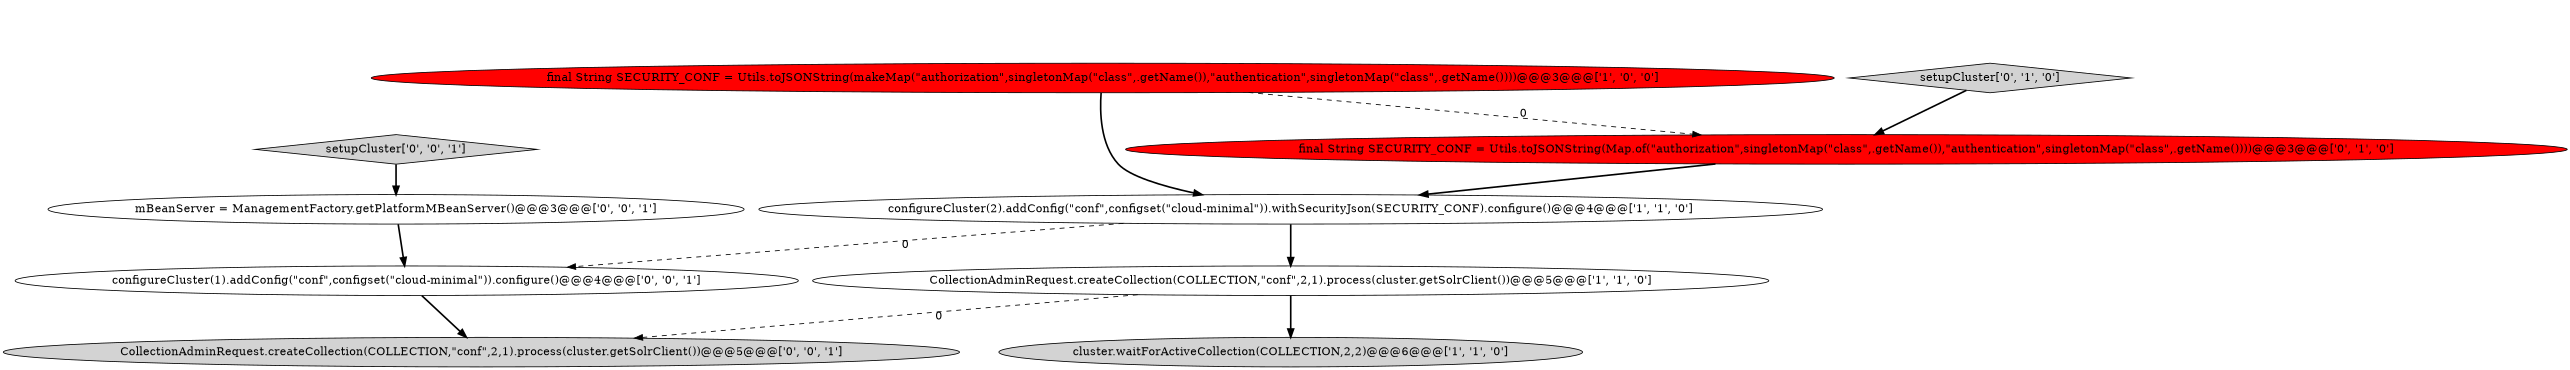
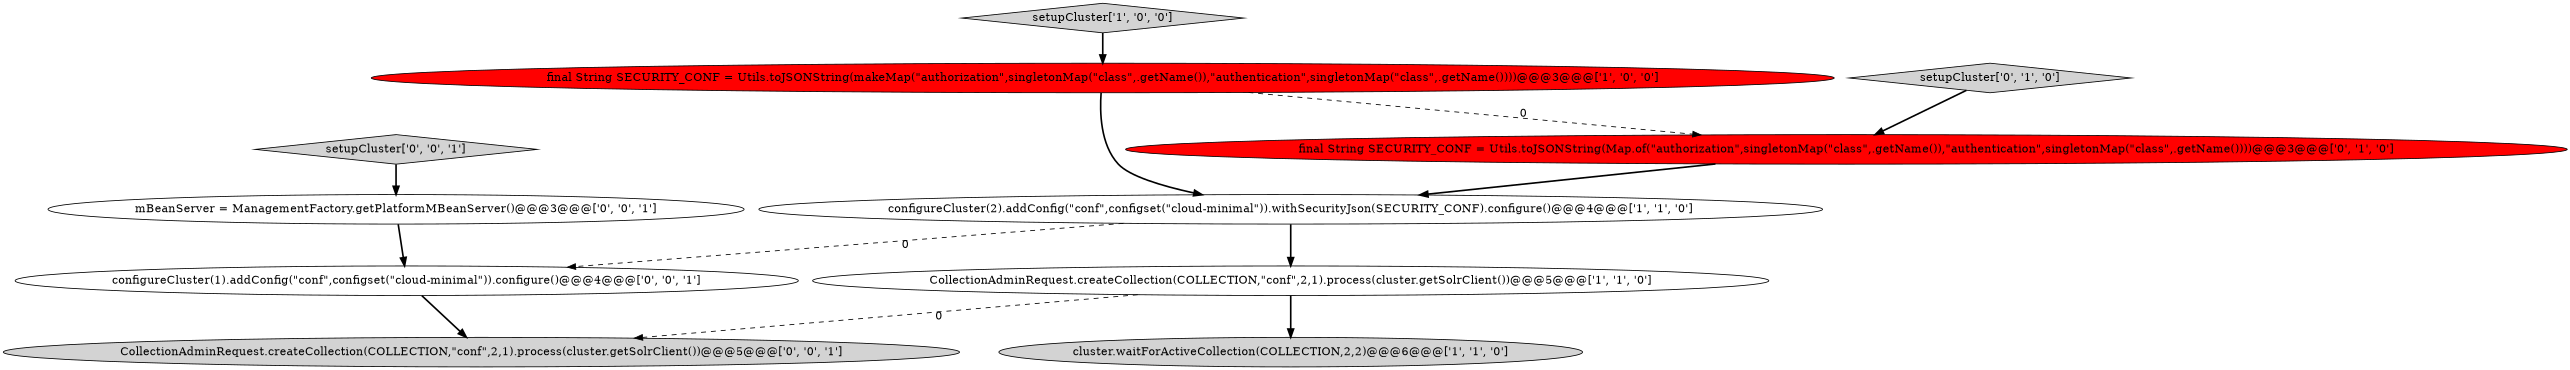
  digraph {
    node [fillcolor=lightgray shape=ellipse style=filled]
    edge [style=bold]
    n1 [label="setupCluster['0', '0', '1']" shape=diamond]
    n2 [fillcolor=white label="mBeanServer = ManagementFactory.getPlatformMBeanServer()@@@3@@@['0', '0', '1']"]
    n3 [fillcolor=red label="final String SECURITY_CONF = Utils.toJSONString(Map.of(\"authorization\",singletonMap(\"class\",.getName()),\"authentication\",singletonMap(\"class\",.getName())))@@@3@@@['0', '1', '0']"]
    n4 [fillcolor=white label="configureCluster(2).addConfig(\"conf\",configset(\"cloud-minimal\")).withSecurityJson(SECURITY_CONF).configure()@@@4@@@['1', '1', '0']"]
+   n5 [label="setupCluster['1', '0', '0']" shape=diamond]
    n6 [fillcolor=red label="final String SECURITY_CONF = Utils.toJSONString(makeMap(\"authorization\",singletonMap(\"class\",.getName()),\"authentication\",singletonMap(\"class\",.getName())))@@@3@@@['1', '0', '0']"]
    n7 [label="setupCluster['0', '1', '0']" shape=diamond]
    n8 [label="CollectionAdminRequest.createCollection(COLLECTION,\"conf\",2,1).process(cluster.getSolrClient())@@@5@@@['0', '0', '1']"]
    n9 [fillcolor=white label="CollectionAdminRequest.createCollection(COLLECTION,\"conf\",2,1).process(cluster.getSolrClient())@@@5@@@['1', '1', '0']"]
    n10 [label="cluster.waitForActiveCollection(COLLECTION,2,2)@@@6@@@['1', '1', '0']"]
    n11 [fillcolor=white label="configureCluster(1).addConfig(\"conf\",configset(\"cloud-minimal\")).configure()@@@4@@@['0', '0', '1']"]
    n1 -> n2
    n2 -> n11
    n3 -> n4
    n4 -> n9
    n4 -> n11 [label=0 style=dashed]
+   n5 -> n6
    n6 -> n3 [label=0 style=dashed]
    n6 -> n4
    n7 -> n3
    n9 -> n8 [label=0 style=dashed]
    n9 -> n10
    n11 -> n8
  }
